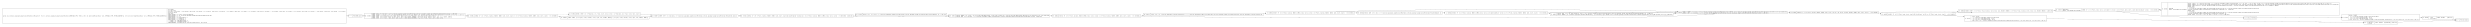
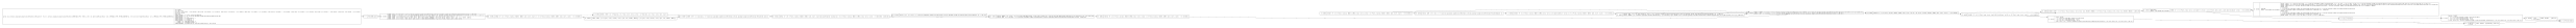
  digraph {
    fontname="Liberation Mono"
    rankdir=LR
    node [fontname="Liberation Mono" shape=record]
    edge [fontname="Liberation Mono"]
    n1 [label="{27\:\ ?|MTH_ENTER_BLOCK\l}"]
    n2 [label="{29\:\ 0x0000|0x0000: IGET  (r0 I:boolean) = (r7 I:androidx.appcompat.widget.ActionMenuView) androidx.appcompat.widget.ActionMenuView.mFormatItems boolean  (LINE:150)\l0x0002: INVOKE  (r1 I:int) = (r8 I:int A[D('widthMeasureSpec' int)]) type: STATIC call: android.view.View.MeasureSpec.getMode(int):int A[MD:(int):int (c)] (LINE:151)\l0x0006: CONST  (r2 I:??[boolean, int, float, short, byte, char]) = (1 ??[boolean, int, float, short, byte, char]) \l0x0007: CONST  (r3 I:??[int, float, boolean, short, byte, char, OBJECT, ARRAY]) = (0 ??[int, float, boolean, short, byte, char, OBJECT, ARRAY]) \l0x0008: CONST  (r4 I:??[int, float, short, byte, char]) = (1073741824(0x40000000, float:2.0) ??[int, float, short, byte, char]) \l}"]
    n3 [label="{30\:\ 0x000a|0x000a: IF  (r1 I:??[int, boolean, OBJECT, ARRAY, byte, short, char]) != (r4 I:??[int, boolean, OBJECT, ARRAY, byte, short, char])  \-\> B:32:0x000e \l}"]
    n4 [label="{31\:\ 0x000c|0x000c: CONST  (r1 I:??[boolean, int, float, short, byte, char]) = (1 ??[boolean, int, float, short, byte, char]) \l}"]
    n5 [label="{32\:\ 0x000e|0x000e: CONST  (r1 I:??[int, float, boolean, short, byte, char, OBJECT, ARRAY]) = (0 ??[int, float, boolean, short, byte, char, OBJECT, ARRAY]) \l}"]
    n6 [label="{33\:\ 0x000f|0x000f: IPUT  (r1 I:boolean), (r7 I:androidx.appcompat.widget.ActionMenuView) androidx.appcompat.widget.ActionMenuView.mFormatItems boolean \l}"]
    n7 [label="{34\:\ 0x0011|0x0011: IF  (r0 I:??[int, boolean, OBJECT, ARRAY, byte, short, char] A[D('wasFormatted' boolean)]) == (r1 I:??[int, boolean, OBJECT, ARRAY, byte, short, char])  \-\> B:36:0x0015  (LINE:153)\l}"]
    n8 [label="{35\:\ 0x0013|0x0013: IPUT  (r3 I:int), (r7 I:androidx.appcompat.widget.ActionMenuView) androidx.appcompat.widget.ActionMenuView.mFormatItemsWidth int  (LINE:154)\l}"]
    n9 [label="{36\:\ 0x0015|0x0015: INVOKE  (r1 I:int) = (r8 I:int A[D('widthMeasureSpec' int)]) type: STATIC call: android.view.View.MeasureSpec.getSize(int):int A[MD:(int):int (c)] (LINE:159)\l0x0019: IGET  (r4 I:boolean) = (r7 I:androidx.appcompat.widget.ActionMenuView) androidx.appcompat.widget.ActionMenuView.mFormatItems boolean  (LINE:160)\l}"]
    n10 [label="{37\:\ 0x001b|0x001b: IF  (r4 I:??[int, boolean, OBJECT, ARRAY, byte, short, char]) == (0 ??[int, boolean, OBJECT, ARRAY, byte, short, char])  \-\> B:43:0x002a \l}"]
-   n11 [label="{38\:\ 0x001d|0x001d: IGET  (r4 I:androidx.appcompat.view.menu.MenuBuilder) = (r7 I:androidx.appcompat.widget.ActionMenuView) androidx.appcompat.widget.ActionMenuView.mMenu androidx.appcompat.view.menu.MenuBuilder \l}"]
    n12 [label="{43\:\ 0x002a|0x002a: INVOKE  (r2 I:int) = (r7 I:androidx.appcompat.widget.ActionMenuView) type: VIRTUAL call: androidx.appcompat.widget.ActionMenuView.getChildCount():int A[MD:():int (s)] (LINE:165)\l0x002e: IGET  (r4 I:boolean) = (r7 I:androidx.appcompat.widget.ActionMenuView) androidx.appcompat.widget.ActionMenuView.mFormatItems boolean  (LINE:166)\l}"]
    n13 [label="{39\:\ 0x001f|0x001f: IF  (r4 I:??[int, boolean, OBJECT, ARRAY, byte, short, char]) == (0 ??[int, boolean, OBJECT, ARRAY, byte, short, char])  \-\> B:43:0x002a \l}"]
    n14 [label="{44\:\ 0x0030|0x0030: IF  (r4 I:??[int, boolean, OBJECT, ARRAY, byte, short, char]) == (0 ??[int, boolean, OBJECT, ARRAY, byte, short, char])  \-\> B:47:0x0038 \l}"]
    n15 [label="{40\:\ 0x0021|0x0021: IGET  (r5 I:int) = (r7 I:androidx.appcompat.widget.ActionMenuView) androidx.appcompat.widget.ActionMenuView.mFormatItemsWidth int \l}"]
    n16 [label="{41\:\ 0x0023|0x0023: IF  (r1 I:??[int, boolean, OBJECT, ARRAY, byte, short, char] A[D('widthSize' int)]) == (r5 I:??[int, boolean, OBJECT, ARRAY, byte, short, char])  \-\> B:43:0x002a \l}"]
    n17 [label="{42\:\ 0x0025|0x0025: IPUT  (r1 I:int A[D('widthSize' int)]), (r7 I:androidx.appcompat.widget.ActionMenuView) androidx.appcompat.widget.ActionMenuView.mFormatItemsWidth int  (LINE:161)\l0x0027: INVOKE  (r4 I:androidx.appcompat.view.menu.MenuBuilder), (r2 I:boolean) type: VIRTUAL call: androidx.appcompat.view.menu.MenuBuilder.onItemsChanged(boolean):void A[MD:(boolean):void (m)] (LINE:162)\l}"]
    n18 [label="{45\:\ 0x0032|0x0032: IF  (r2 I:??[int, byte, short, char] A[D('childCount' int)]) \<= (0 ??[int, byte, short, char])  \-\> B:47:0x0038 \l}"]
    n19 [label="{47\:\ 0x0038|0x0038: CONST  (r4 I:??[int, float, boolean, short, byte, char, OBJECT, ARRAY]) = (0 ??[int, float, boolean, short, byte, char, OBJECT, ARRAY])  (LINE:170)\l}"]
    n20 [label="{46\:\ 0x0034|0x0034: INVOKE  \l  (r7 I:androidx.appcompat.widget.ActionMenuView)\l  (r8 I:int A[D('widthMeasureSpec' int)])\l  (r9 I:int A[D('heightMeasureSpec' int)])\l type: DIRECT call: androidx.appcompat.widget.ActionMenuView.onMeasureExactFormat(int, int):void A[MD:(int, int):void (m)] (LINE:167)\l}"]
    n21 [label="{48\:\ 0x0039|LOOP_START\lLOOP:0: B:48:0x0039\-\>B:49:0x003b\l|0x0039: IF  (r4 I:??[int, byte, short, char] A[D('i' int)]) \>= (r2 I:??[int, byte, short, char] A[D('childCount' int)])  \-\> B:52:0x004c \l}"]
    n22 [label="{53\:\ ?|SYNTHETIC\lRETURN\l|0x004f: RETURN   A[SYNTHETIC] (LINE:177)\l}"]
    n23 [label="{28\:\ ?|MTH_EXIT_BLOCK\l}"]
    n24 [label="{49\:\ 0x003b|LOOP_END\lLOOP:0: B:48:0x0039\-\>B:49:0x003b\l|0x003b: INVOKE  (r5 I:android.view.View) = (r7 I:androidx.appcompat.widget.ActionMenuView), (r4 I:int A[D('i' int)]) type: VIRTUAL call: androidx.appcompat.widget.ActionMenuView.getChildAt(int):android.view.View A[MD:(int):android.view.View (s)] (LINE:171)\l0x003f: INVOKE  (r6 I:android.view.ViewGroup$LayoutParams) = (r5 I:android.view.View A[D('child' android.view.View)]) type: VIRTUAL call: android.view.View.getLayoutParams():android.view.ViewGroup$LayoutParams A[MD:():android.view.ViewGroup$LayoutParams (c)] (LINE:172)\l0x0043: CHECK_CAST (r6 I:androidx.appcompat.widget.ActionMenuView$LayoutParams) = (androidx.appcompat.widget.ActionMenuView$LayoutParams) (r6 I:??[OBJECT, ARRAY]) \l0x0045: IPUT  \l  (r3 I:int)\l  (r6 I:androidx.appcompat.widget.ActionMenuView$LayoutParams A[D('lp' androidx.appcompat.widget.ActionMenuView$LayoutParams)])\l androidx.appcompat.widget.ActionMenuView.LayoutParams.rightMargin int  (LINE:173)\l0x0047: IPUT  \l  (r3 I:int)\l  (r6 I:androidx.appcompat.widget.ActionMenuView$LayoutParams A[D('lp' androidx.appcompat.widget.ActionMenuView$LayoutParams)])\l androidx.appcompat.widget.ActionMenuView.LayoutParams.leftMargin int \l0x0049: ARITH  (r4 I:int) = (r4 I:int A[D('i' int)]) + (1 int)  (LINE:170)\l}"]
    n25 [label="{52\:\ 0x004c|SYNTHETIC\l}"]
    n26 [label="{50\:\ 0x004c|0x004c: INVOKE  \l  (r7 I:androidx.appcompat.widget.LinearLayoutCompat)\l  (r8 I:int A[D('widthMeasureSpec' int)])\l  (r9 I:int A[D('heightMeasureSpec' int)])\l type: SUPER call: androidx.appcompat.widget.LinearLayoutCompat.onMeasure(int, int):void A[MD:(int, int):void (m)] (LINE:175)\l}"]
    n27 [label="{51\:\ 0x004f|RETURN\lTHIS_RETURN\l|0x004f: RETURN    (LINE:177)\l}"]
    n28 [label="{public void androidx.appcompat.widget.ActionMenuView.onMeasure((r7 'this' I:androidx.appcompat.widget.ActionMenuView A[IMMUTABLE_TYPE, THIS]), (r8 I:int A[D('widthMeasureSpec' int), IMMUTABLE_TYPE, METHOD_ARGUMENT]), (r9 I:int A[D('heightMeasureSpec' int), IMMUTABLE_TYPE, METHOD_ARGUMENT]))  | DONT_RENAME\lUSE_LINES_HINTS\lBACK_EDGE: B:49:0x003b \-\> B:48:0x0039, CROSS_EDGE: B:50:0x004c \-\> B:51:0x004f, CROSS_EDGE: B:44:0x0030 \-\> B:47:0x0038, CROSS_EDGE: B:41:0x0023 \-\> B:43:0x002a, CROSS_EDGE: B:39:0x001f \-\> B:43:0x002a, CROSS_EDGE: B:37:0x001b \-\> B:43:0x002a, CROSS_EDGE: B:34:0x0011 \-\> B:36:0x0015, CROSS_EDGE: B:32:0x000e \-\> B:33:0x000f\lINLINE_NOT_NEEDED\lDebug Info:\l  0x003f\-0x0049: r5 'child' Landroid\/view\/View;\l  0x0045\-0x0049: r6 'lp' Landroidx\/appcompat\/widget\/ActionMenuView$LayoutParams;\l  0x0039\-0x004c: r4 'i' I\l  0x0002\-0x004f: r0 'wasFormatted' Z\l  0x0019\-0x004f: r1 'widthSize' I\l  0x002e\-0x004f: r2 'childCount' I\l  \-1 \-0x004f: r8 'widthMeasureSpec' I\l  \-1 \-0x004f: r9 'heightMeasureSpec' I\lMETHOD_OVERRIDE: [ClspMth\{android.view.View.onMeasure(int, int):void\}]\l}"]
    n1 -> n2
    n2 -> n3
    n3 -> n4 [style=dashed]
    n3 -> n5
    n4 -> n6
    n5 -> n6
    n6 -> n7
    n7 -> n8 [style=dashed]
    n7 -> n9
    n8 -> n9
    n9 -> n10
-   n10 -> n11 [style=dashed]
    n10 -> n12
-   n11 -> n13
    n12 -> n14
    n13 -> n12
    n13 -> n15 [style=dashed]
    n14 -> n18 [style=dashed]
    n14 -> n19 [style=dashed]
    n15 -> n16
    n16 -> n12
    n16 -> n17 [style=dashed]
    n17 -> n12
    n18 -> n19
    n18 -> n20 [style=solid]
    n19 -> n21
    n20 -> n22
    n21 -> n24 [style=dashed]
    n21 -> n25
    n22 -> n23
    n24 -> n21
    n25 -> n26
    n26 -> n27
    n27 -> n23
    n28 -> n1
  }
